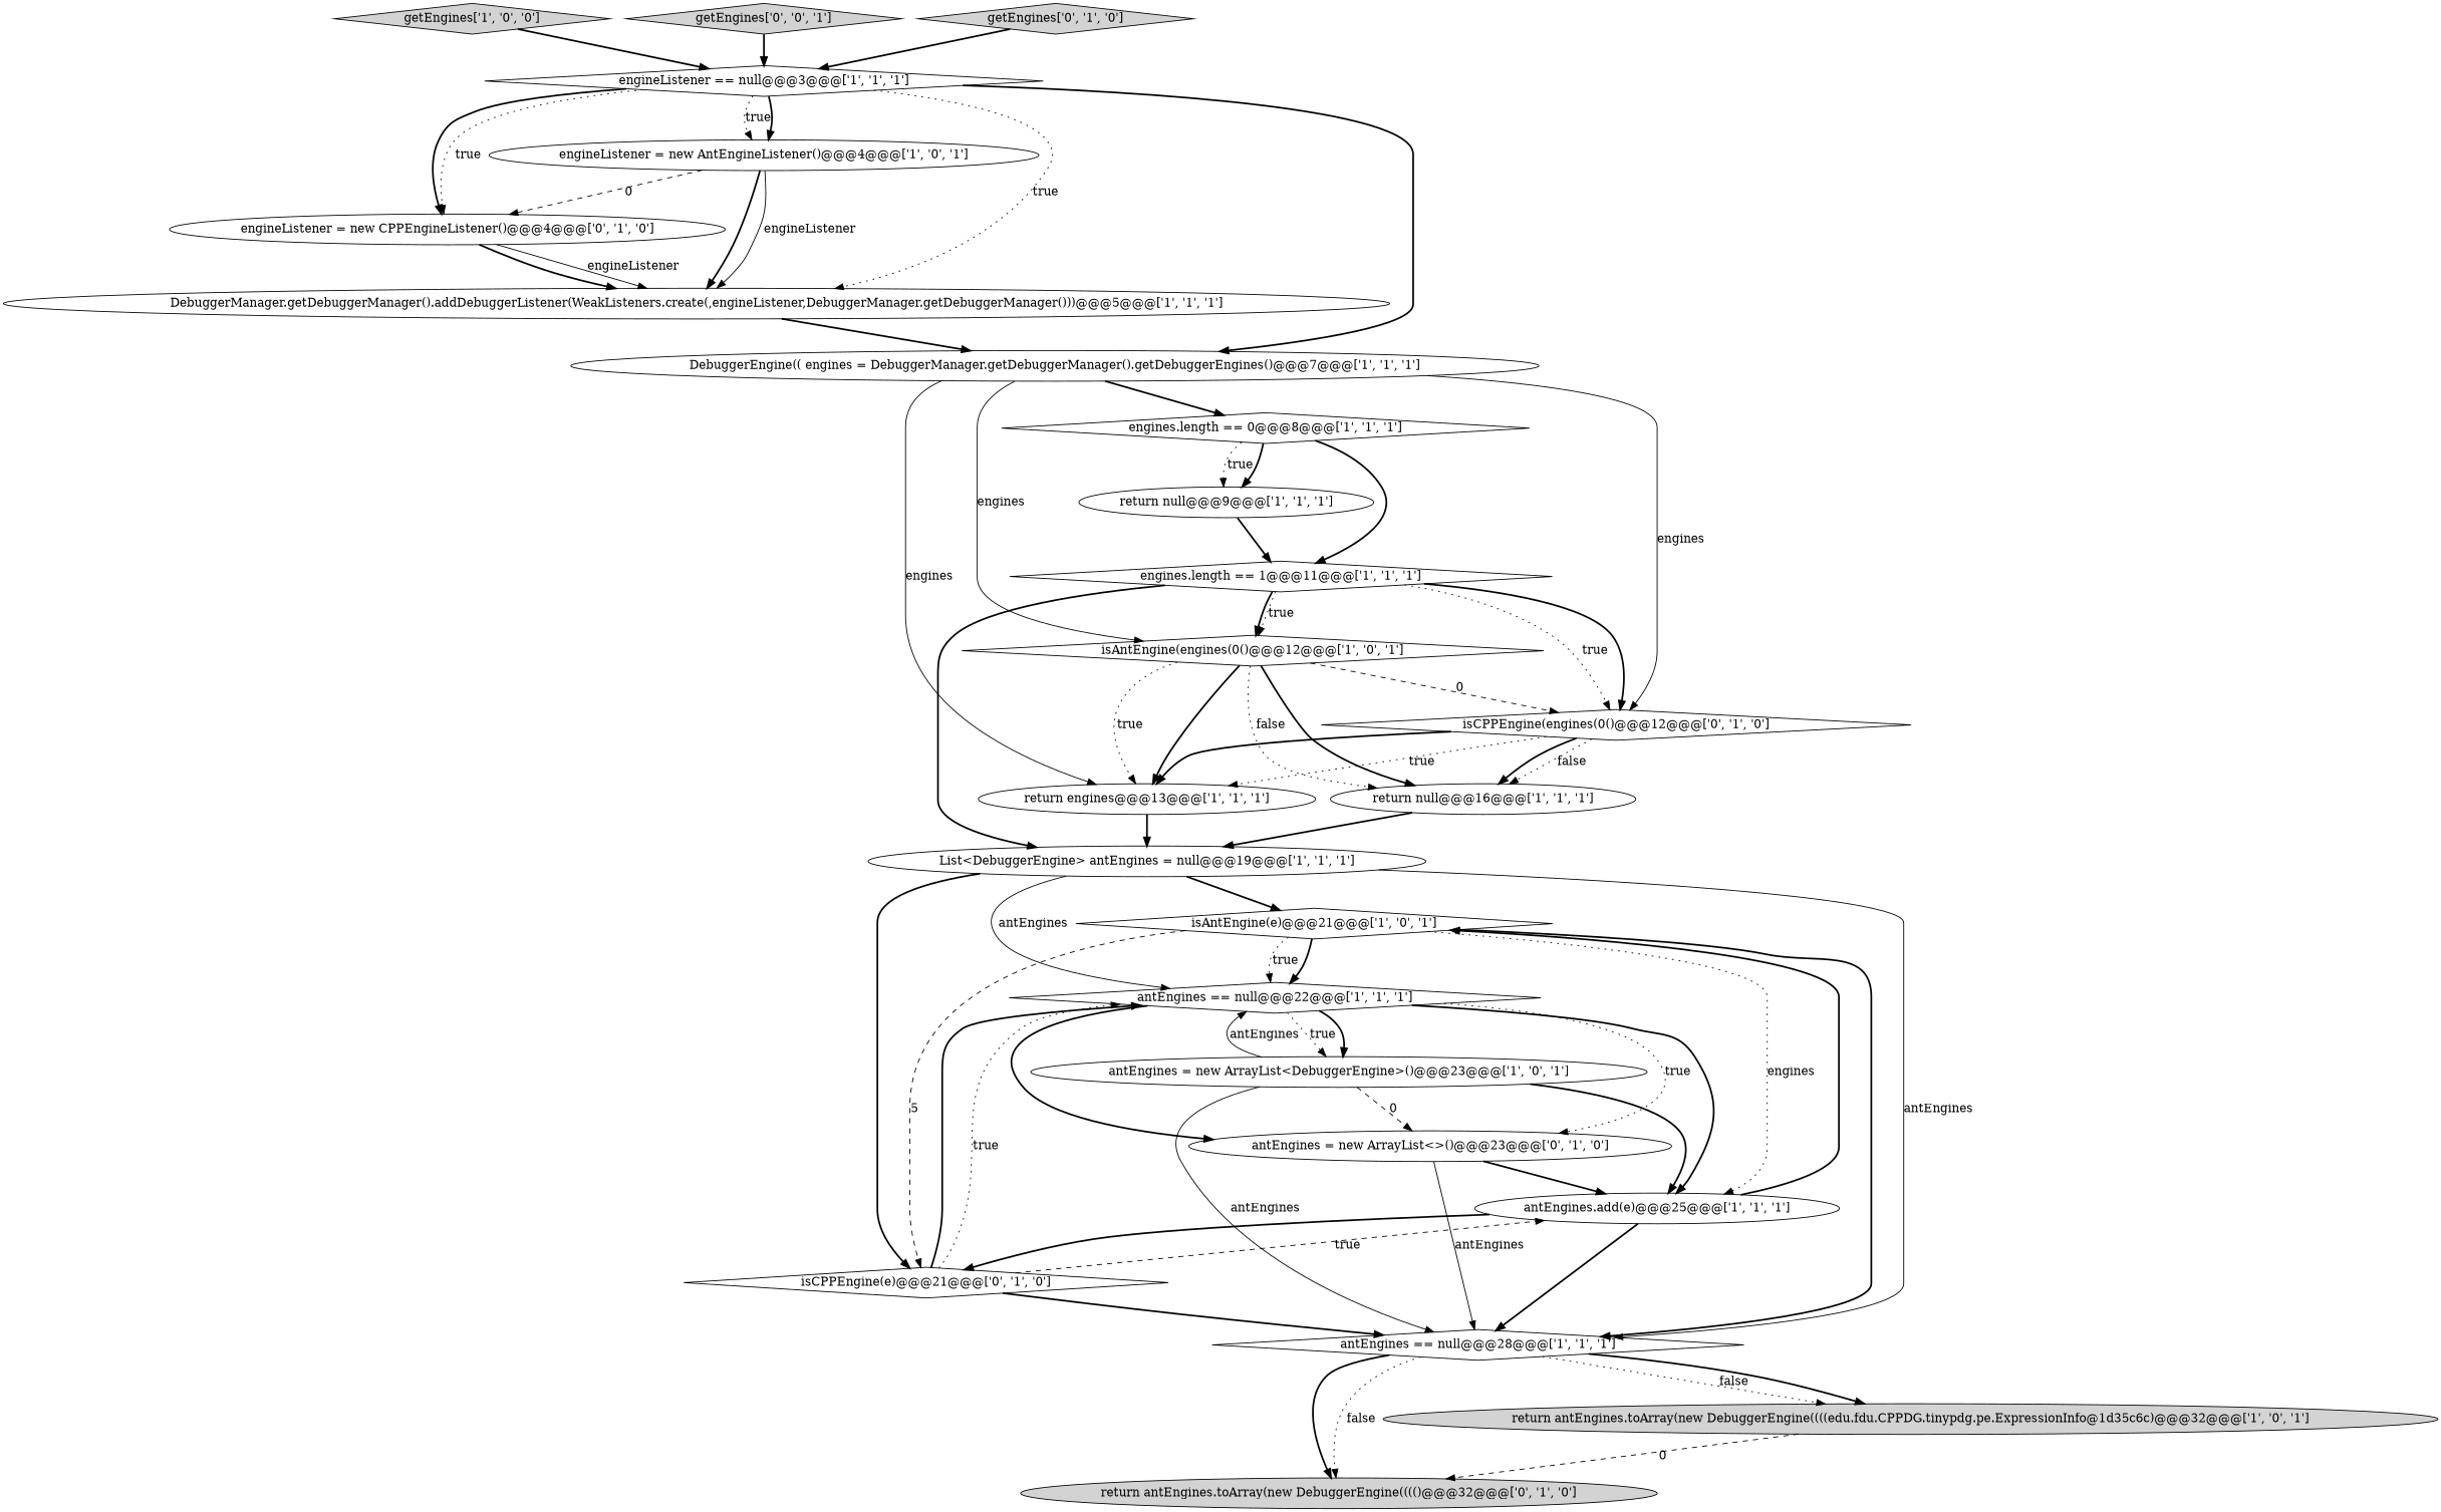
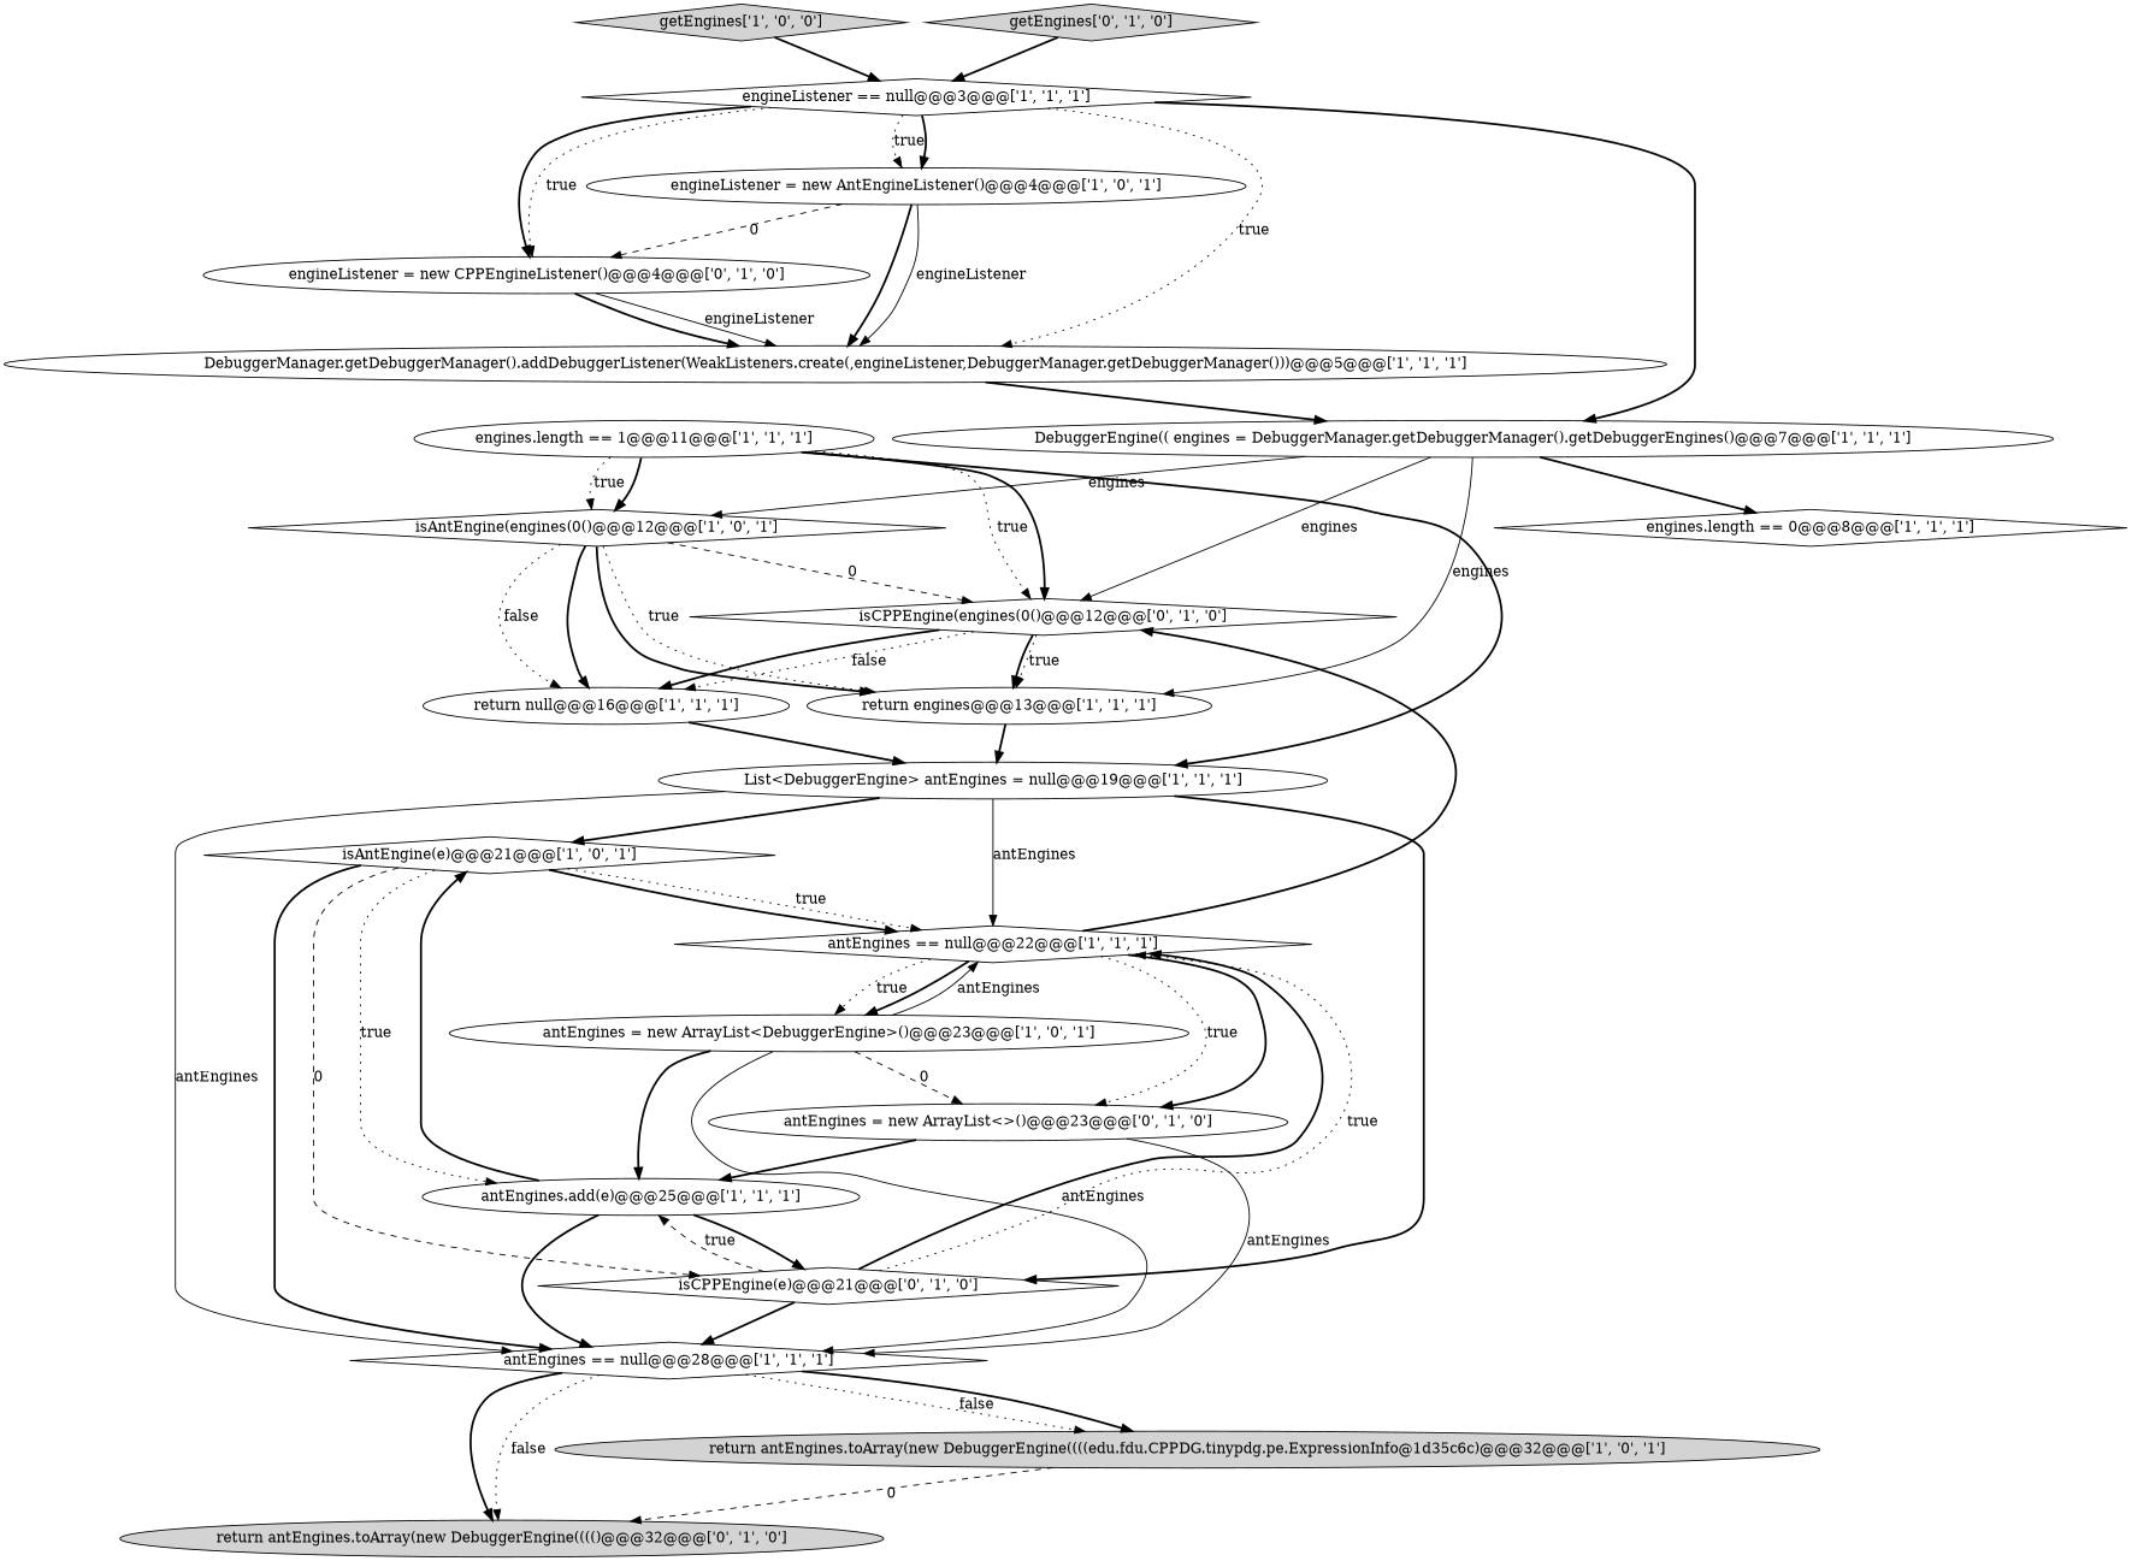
  digraph {
    node [fillcolor=white shape=ellipse style=filled]
    edge [style=bold]
    n1 [label="isCPPEngine(engines(0()@@@12@@@['0', '1', '0']" shape=diamond]
    n2 [label="return engines@@@13@@@['1', '1', '1']"]
    n3 [label="return null@@@16@@@['1', '1', '1']"]
    n4 [label="List<DebuggerEngine> antEngines = null@@@19@@@['1', '1', '1']"]
    n5 [label="isAntEngine(e)@@@21@@@['1', '0', '1']" shape=diamond]
    n6 [label="antEngines == null@@@22@@@['1', '1', '1']" shape=diamond]
    n7 [label="antEngines.add(e)@@@25@@@['1', '1', '1']"]
    n8 [label="isCPPEngine(e)@@@21@@@['0', '1', '0']" shape=diamond]
    n9 [label="antEngines == null@@@28@@@['1', '1', '1']" shape=diamond]
    n10 [label="antEngines = new ArrayList<>()@@@23@@@['0', '1', '0']"]
    n11 [label="antEngines = new ArrayList<DebuggerEngine>()@@@23@@@['1', '0', '1']"]
    n12 [fillcolor=lightgray label="return antEngines.toArray(new DebuggerEngine(((()@@@32@@@['0', '1', '0']"]
    n13 [fillcolor=lightgray label="return antEngines.toArray(new DebuggerEngine((((edu.fdu.CPPDG.tinypdg.pe.ExpressionInfo@1d35c6c)@@@32@@@['1', '0', '1']"]
-   n14 [label="engines.length == 1@@@11@@@['1', '1', '1']" shape=diamond]
+   n14 [label="engines.length == 1@@@11@@@['1', '1', '1']"]
    n15 [label="isAntEngine(engines(0()@@@12@@@['1', '0', '1']" shape=diamond]
-   n16 [label="return null@@@9@@@['1', '1', '1']"]
    n17 [label="engineListener = new CPPEngineListener()@@@4@@@['0', '1', '0']"]
    n18 [label="DebuggerManager.getDebuggerManager().addDebuggerListener(WeakListeners.create(,engineListener,DebuggerManager.getDebuggerManager()))@@@5@@@['1', '1', '1']"]
    n19 [label="DebuggerEngine(( engines = DebuggerManager.getDebuggerManager().getDebuggerEngines()@@@7@@@['1', '1', '1']"]
    n20 [fillcolor=lightgray label="getEngines['1', '0', '0']" shape=diamond]
    n21 [label="engineListener == null@@@3@@@['1', '1', '1']" shape=diamond]
    n22 [label="engineListener = new AntEngineListener()@@@4@@@['1', '0', '1']"]
    n23 [label="engines.length == 0@@@8@@@['1', '1', '1']" shape=diamond]
-   n24 [fillcolor=lightgray label="getEngines['0', '0', '1']" shape=diamond]
    n25 [fillcolor=lightgray label="getEngines['0', '1', '0']" shape=diamond]
    n1 -> n2
    n1 -> n2 [label=true style=dotted]
    n1 -> n3 [label=false style=dotted]
    n1 -> n3
    n2 -> n4
    n3 -> n4
    n4 -> n5
    n4 -> n6 [label=antEngines style=solid]
    n4 -> n8
    n4 -> n9 [label=antEngines style=solid]
    n5 -> n6
    n5 -> n6 [label=true style=dotted]
-   n5 -> n7 [label=engines style=dotted]
-   n5 -> n8 [label=5 style=dashed]
+   n5 -> n7 [label=true style=dotted]
+   n5 -> n8 [label=0 style=dashed]
    n5 -> n9
-   n6 -> n7
+   n6 -> n1
    n6 -> n10
    n6 -> n10 [label=true style=dotted]
    n6 -> n11 [label=true style=dotted]
    n6 -> n11
    n7 -> n5
    n7 -> n8
    n7 -> n9
    n8 -> n6
    n8 -> n6 [label=true style=dotted]
    n8 -> n7 [label=true style=dashed]
    n8 -> n9
    n9 -> n12
    n9 -> n12 [label=false style=dotted]
    n9 -> n13 [label=false style=dotted]
    n9 -> n13
    n10 -> n7
    n10 -> n9 [label=antEngines style=solid]
    n11 -> n6 [label=antEngines style=solid]
    n11 -> n7
    n11 -> n9 [label=antEngines style=solid]
    n11 -> n10 [label=0 style=dashed]
    n13 -> n12 [label=0 style=dashed]
    n14 -> n1 [label=true style=dotted]
    n14 -> n1
    n14 -> n4
    n14 -> n15
    n14 -> n15 [label=true style=dotted]
    n15 -> n1 [label=0 style=dashed]
    n15 -> n2 [label=true style=dotted]
    n15 -> n2
    n15 -> n3 [label=false style=dotted]
    n15 -> n3
-   n16 -> n14
    n17 -> n18 [label=engineListener style=solid]
    n17 -> n18
    n18 -> n19
    n19 -> n1 [label=engines style=solid]
    n19 -> n2 [label=engines style=solid]
    n19 -> n15 [label=engines style=solid]
    n19 -> n23
    n20 -> n21
    n21 -> n17 [label=true style=dotted]
    n21 -> n17
    n21 -> n18 [label=true style=dotted]
    n21 -> n19
    n21 -> n22 [label=true style=dotted]
    n21 -> n22
    n22 -> n17 [label=0 style=dashed]
    n22 -> n18
    n22 -> n18 [label=engineListener style=solid]
-   n23 -> n14
-   n23 -> n16 [label=true style=dotted]
-   n23 -> n16
-   n24 -> n21
    n25 -> n21
  }
